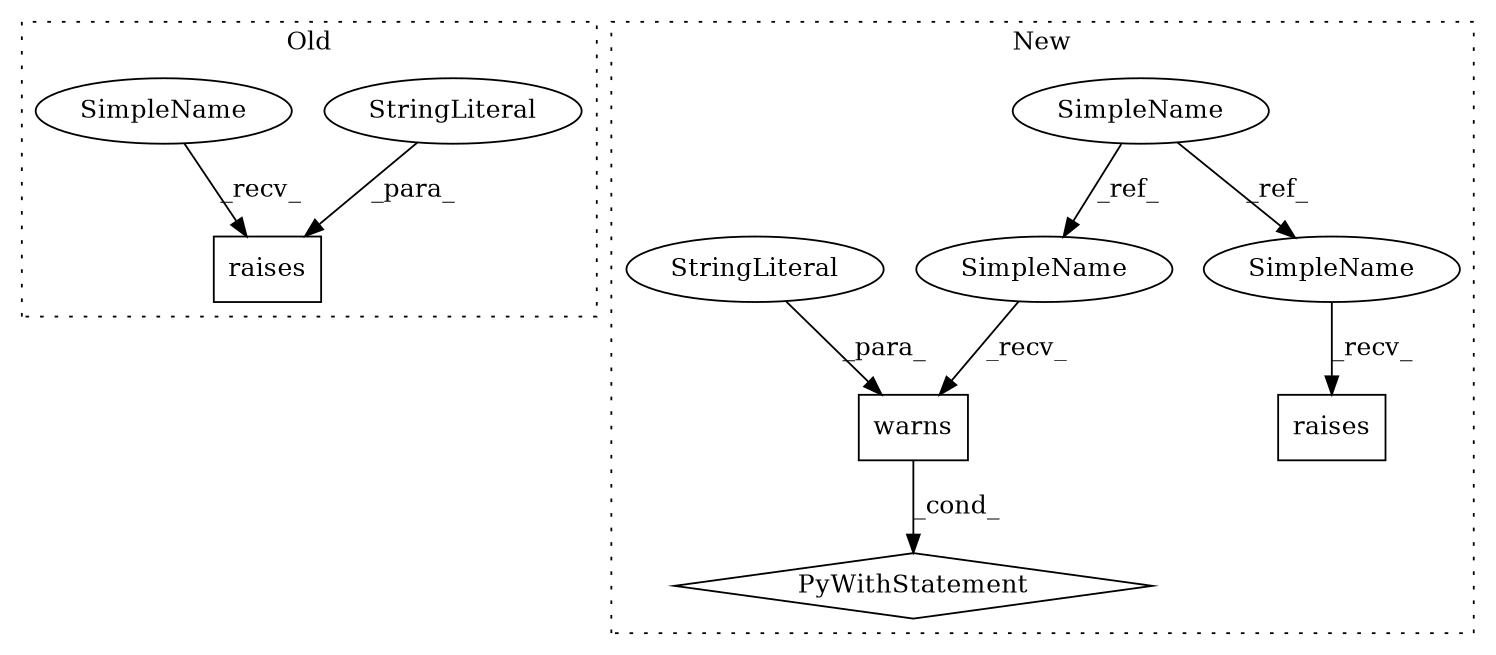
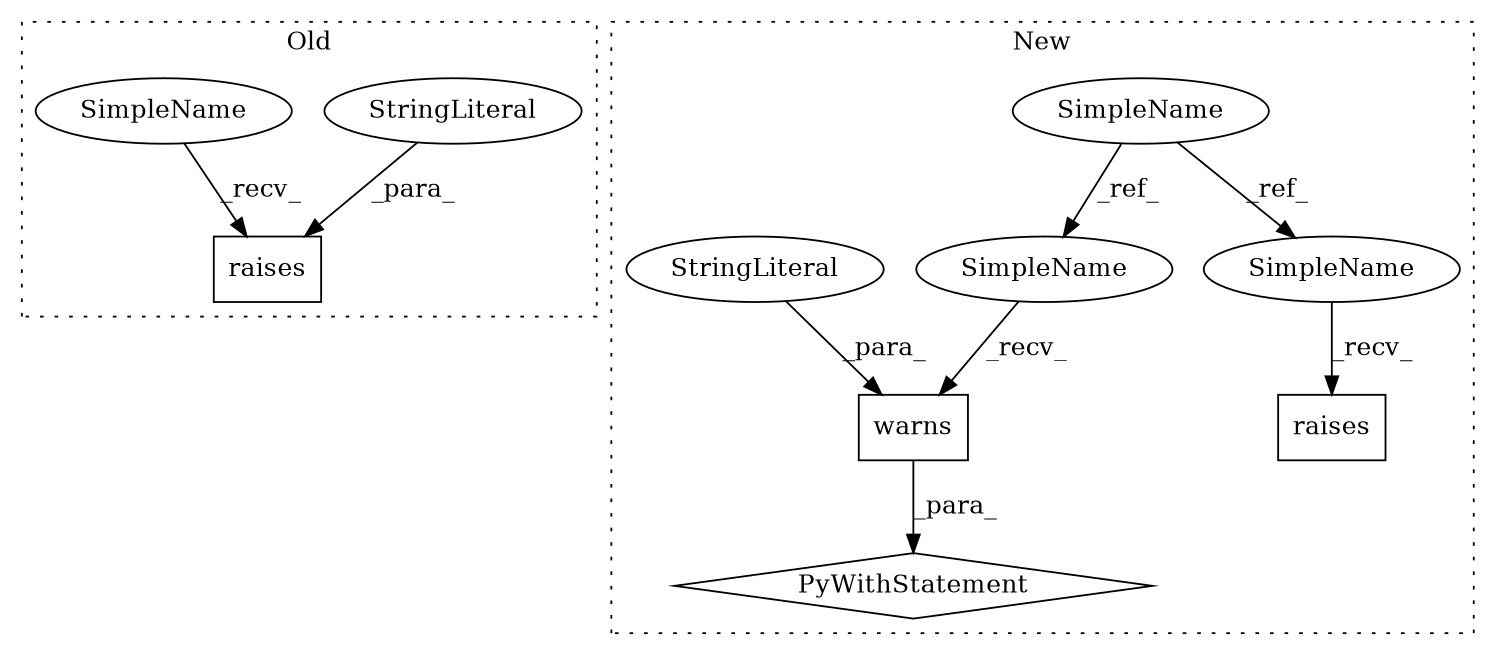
  digraph {
    node [a=42 l=6 shape=ellipse]
    n1 [a=32 l="7,1" label=raises s="7696,7746" shape=box]
    n2 [a=45 l=32 label=StringLiteral s=7714]
    n3 [label=SimpleName s=7689]
    n4 [a=32 l="6,1" label=warns s="8108,8155" shape=box]
    n5 [label=SimpleName s=7223]
    n6 [a=32 l="7,1" label=raises s="7937,7976" shape=box]
    n7 [a=104 l="10,2" label=PyWithStatement s="8401,8414" shape=diamond]
    n8 [a=45 l=26 label=StringLiteral s=8129]
    n9 [label=SimpleName s=8101]
    n10 [label=SimpleName s=7930]
    subgraph cluster_1 {
      label=Old
      style=dotted
      n1
      n2
      n3
    }
    subgraph cluster_2 {
      label=New
      style=dotted
      n4
      n5
      n6
      n7
      n8
      n9
      n10
    }
    n2 -> n1 [label=_para_]
    n3 -> n1 [label=_recv_]
-   n4 -> n7 [label=_cond_]
+   n4 -> n7 [label=_para_]
    n5 -> n9 [label=_ref_]
    n5 -> n10 [label=_ref_]
    n8 -> n4 [label=_para_]
    n9 -> n4 [label=_recv_]
    n10 -> n6 [label=_recv_]
  }
